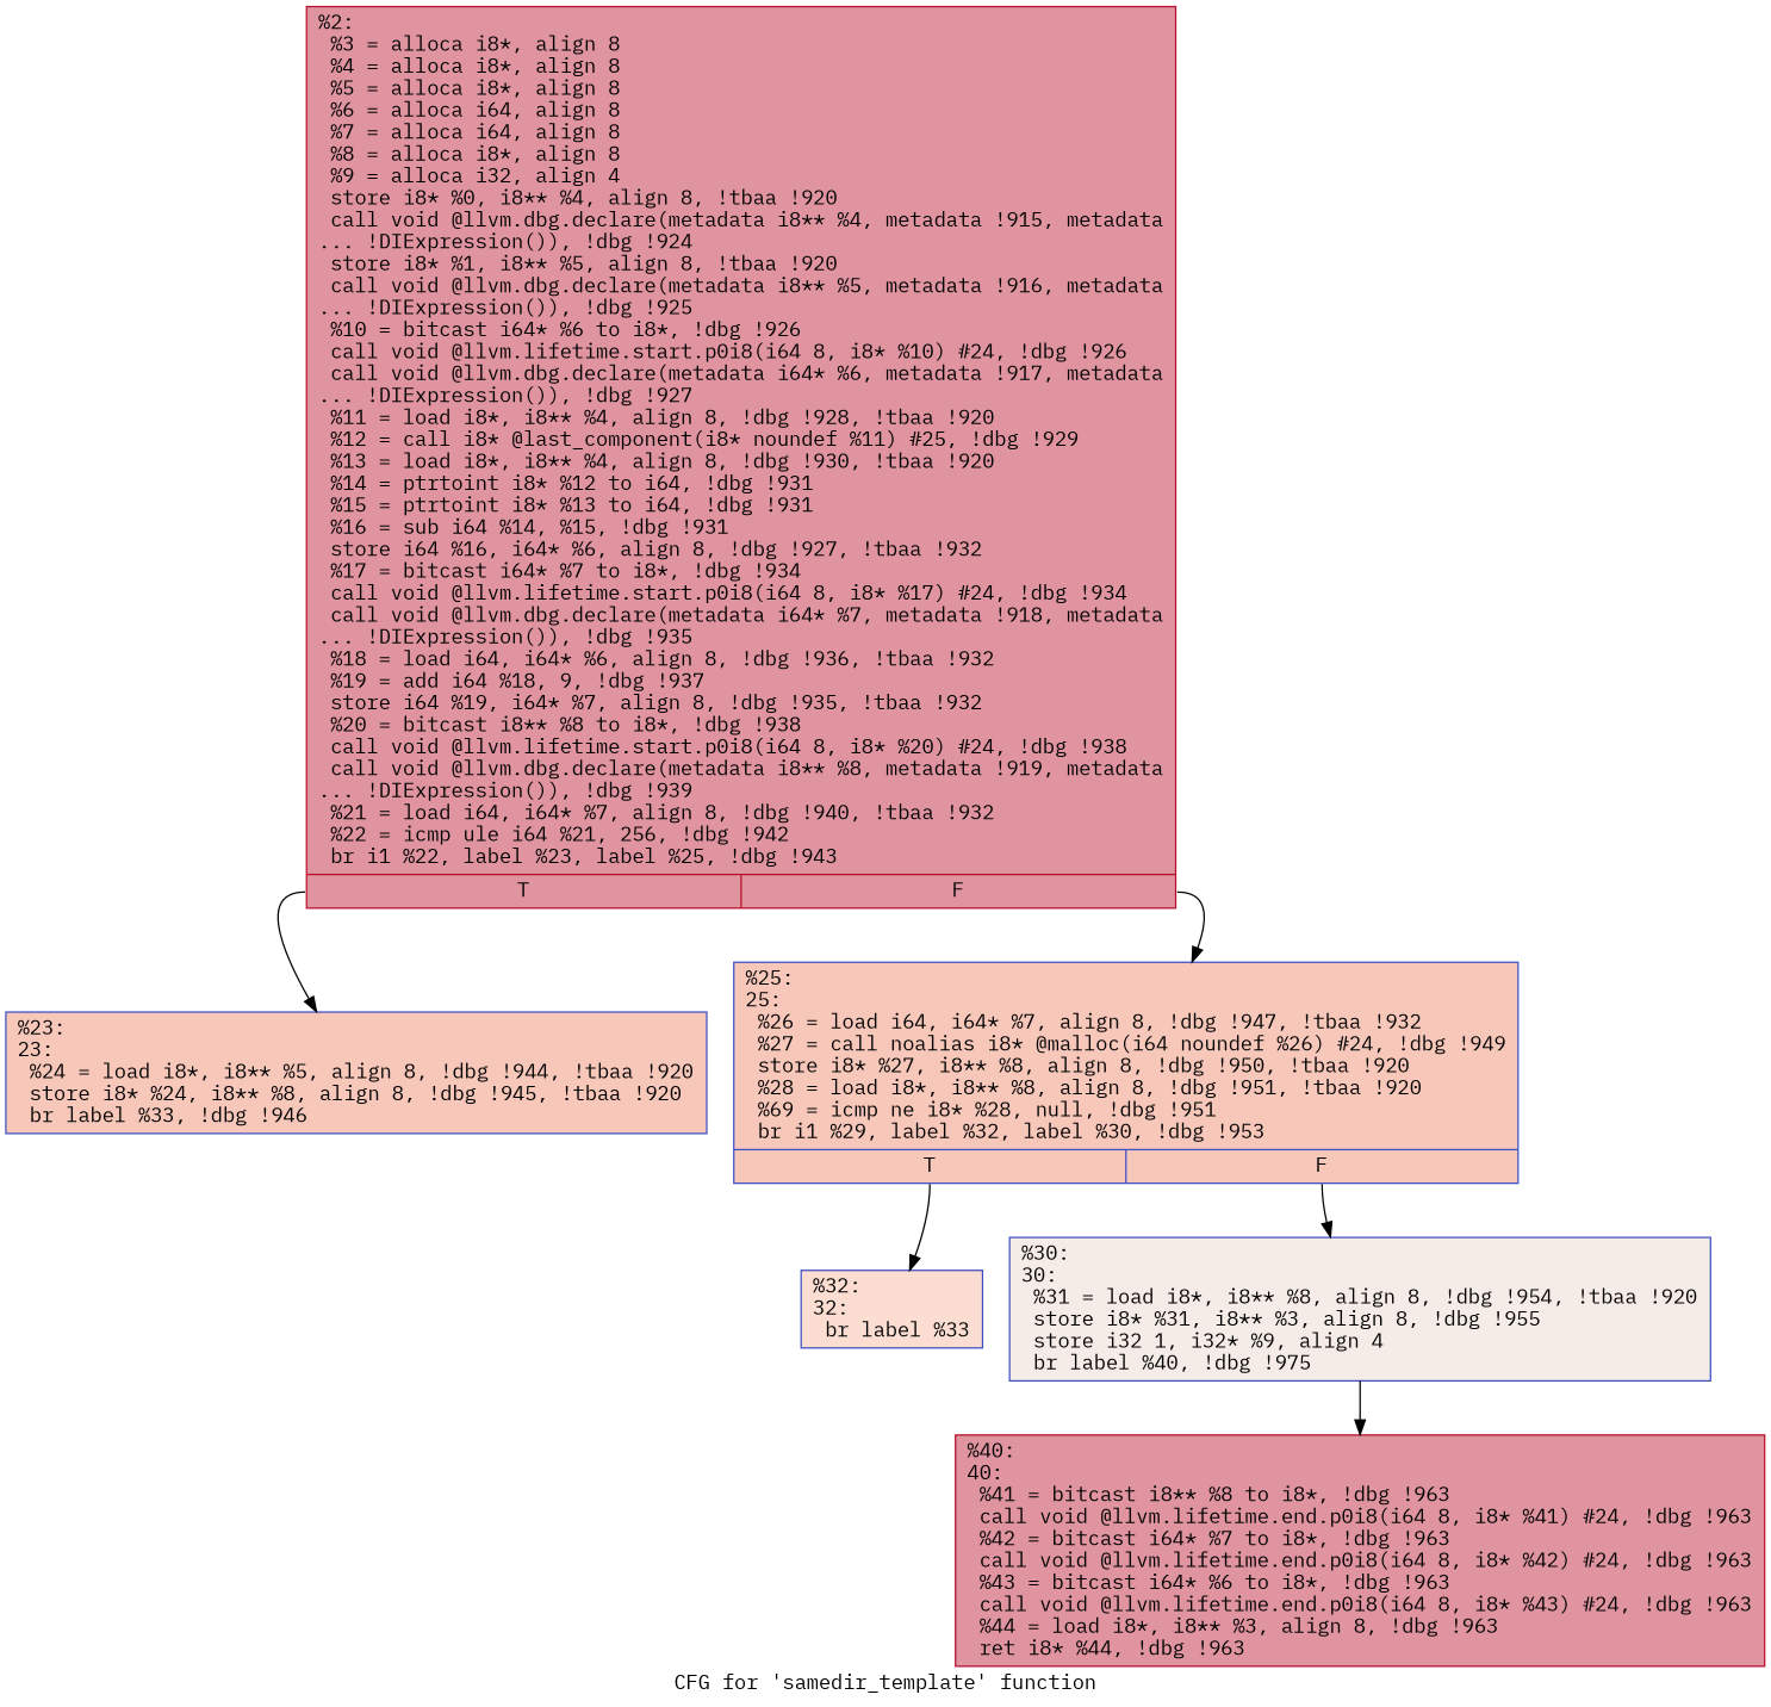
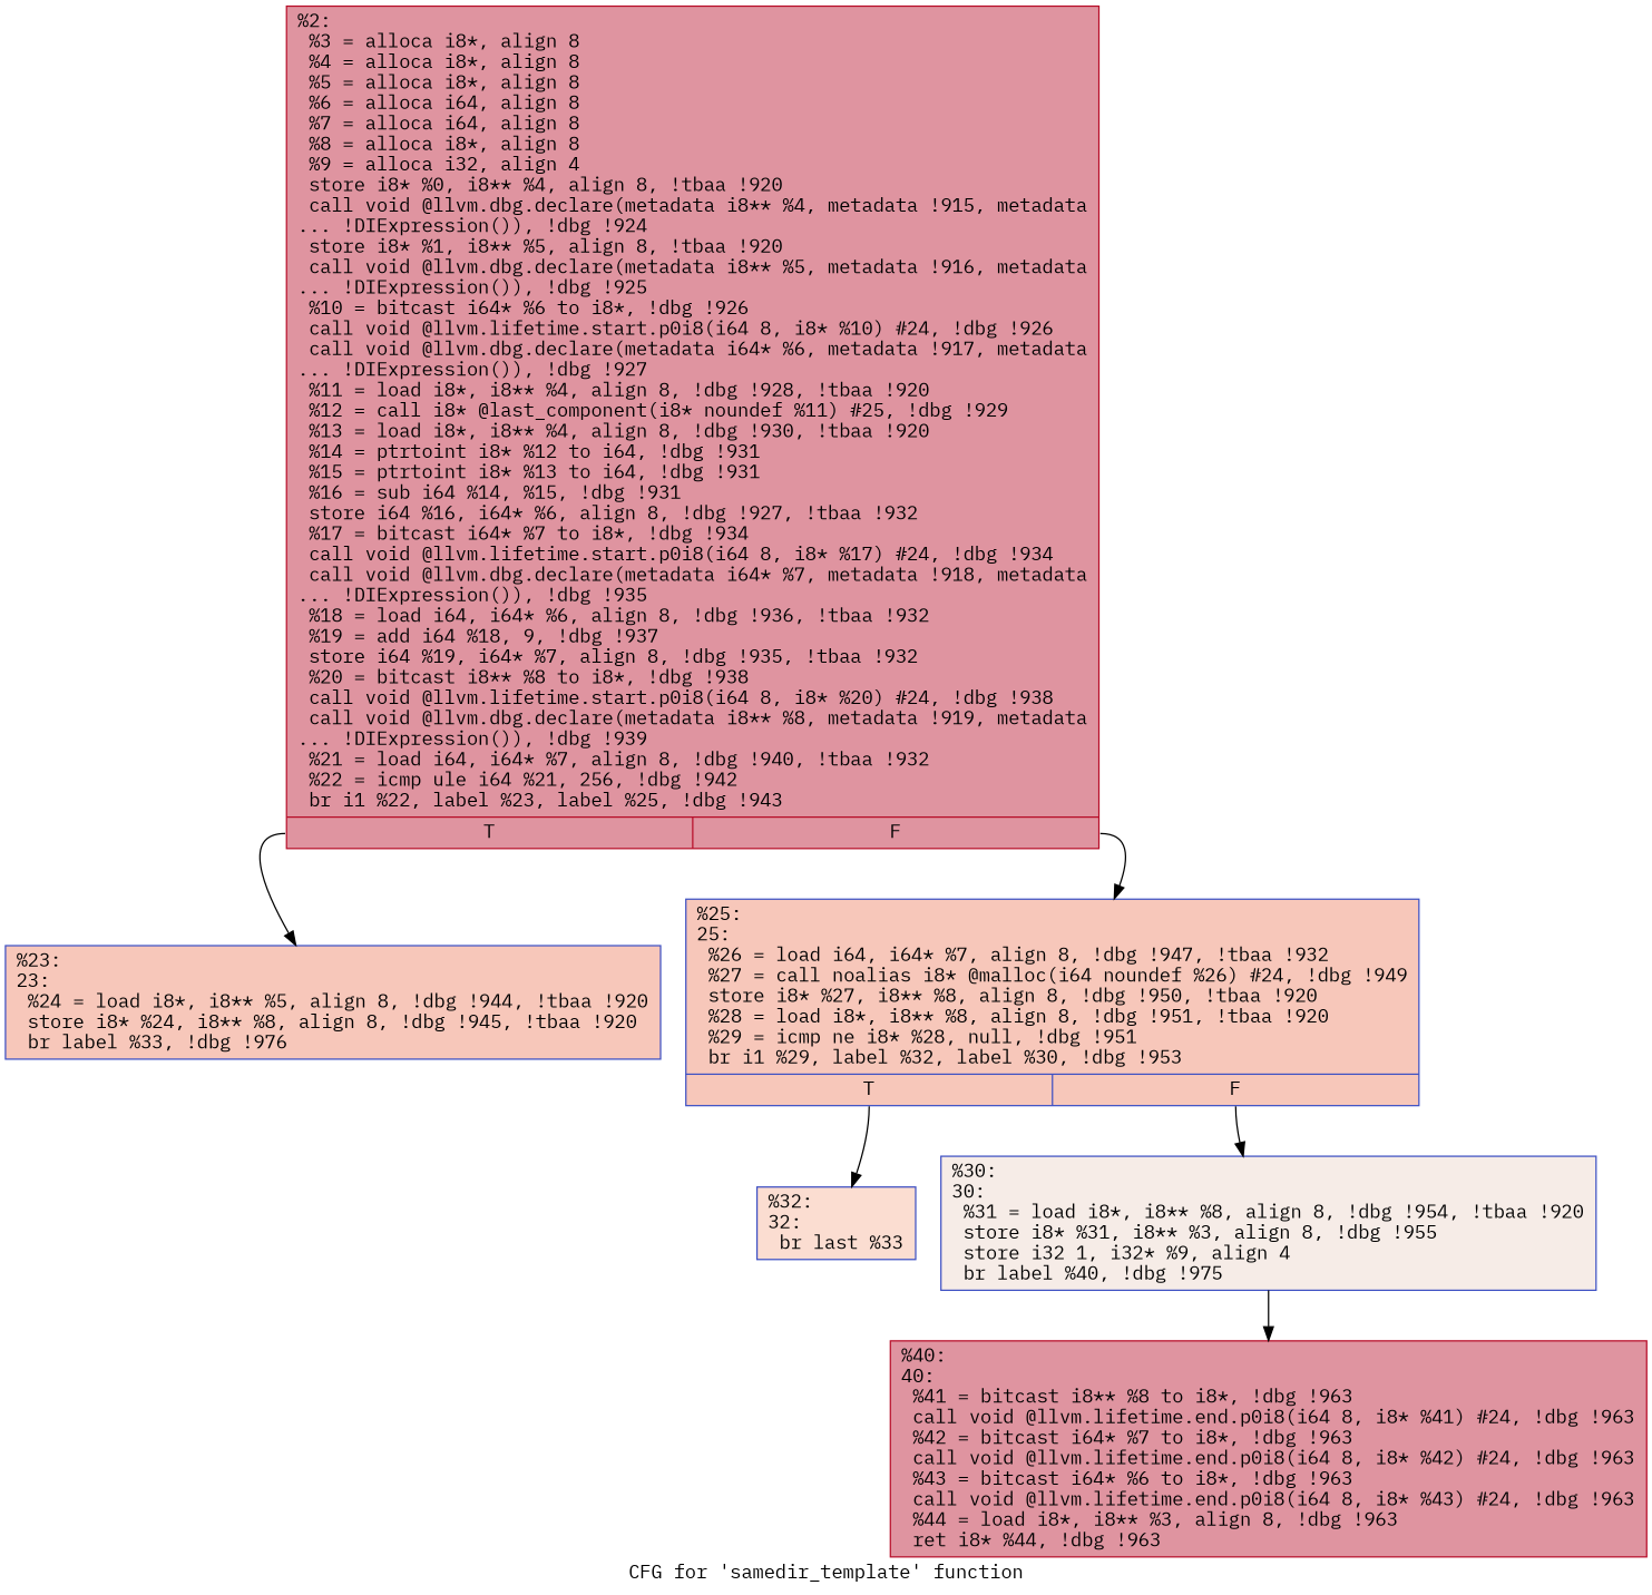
  digraph {
    fontname="IBM Plex Mono"
    label="CFG for 'samedir_template' function"
    node [color="#3d50c3ff" fillcolor="#b70d2870" fontname="IBM Plex Mono" shape=record style=filled]
    edge [fontname="IBM Plex Mono" tailport=s0]
    n1 [color="#b70d28ff" label="{%2:\l  %3 = alloca i8*, align 8\l  %4 = alloca i8*, align 8\l  %5 = alloca i8*, align 8\l  %6 = alloca i64, align 8\l  %7 = alloca i64, align 8\l  %8 = alloca i8*, align 8\l  %9 = alloca i32, align 4\l  store i8* %0, i8** %4, align 8, !tbaa !920\l  call void @llvm.dbg.declare(metadata i8** %4, metadata !915, metadata\l... !DIExpression()), !dbg !924\l  store i8* %1, i8** %5, align 8, !tbaa !920\l  call void @llvm.dbg.declare(metadata i8** %5, metadata !916, metadata\l... !DIExpression()), !dbg !925\l  %10 = bitcast i64* %6 to i8*, !dbg !926\l  call void @llvm.lifetime.start.p0i8(i64 8, i8* %10) #24, !dbg !926\l  call void @llvm.dbg.declare(metadata i64* %6, metadata !917, metadata\l... !DIExpression()), !dbg !927\l  %11 = load i8*, i8** %4, align 8, !dbg !928, !tbaa !920\l  %12 = call i8* @last_component(i8* noundef %11) #25, !dbg !929\l  %13 = load i8*, i8** %4, align 8, !dbg !930, !tbaa !920\l  %14 = ptrtoint i8* %12 to i64, !dbg !931\l  %15 = ptrtoint i8* %13 to i64, !dbg !931\l  %16 = sub i64 %14, %15, !dbg !931\l  store i64 %16, i64* %6, align 8, !dbg !927, !tbaa !932\l  %17 = bitcast i64* %7 to i8*, !dbg !934\l  call void @llvm.lifetime.start.p0i8(i64 8, i8* %17) #24, !dbg !934\l  call void @llvm.dbg.declare(metadata i64* %7, metadata !918, metadata\l... !DIExpression()), !dbg !935\l  %18 = load i64, i64* %6, align 8, !dbg !936, !tbaa !932\l  %19 = add i64 %18, 9, !dbg !937\l  store i64 %19, i64* %7, align 8, !dbg !935, !tbaa !932\l  %20 = bitcast i8** %8 to i8*, !dbg !938\l  call void @llvm.lifetime.start.p0i8(i64 8, i8* %20) #24, !dbg !938\l  call void @llvm.dbg.declare(metadata i8** %8, metadata !919, metadata\l... !DIExpression()), !dbg !939\l  %21 = load i64, i64* %7, align 8, !dbg !940, !tbaa !932\l  %22 = icmp ule i64 %21, 256, !dbg !942\l  br i1 %22, label %23, label %25, !dbg !943\l|{<s0>T|<s1>F}}"]
-   n2 [fillcolor="#ec7f6370" label="{%23:\l23:                                               \l  %24 = load i8*, i8** %5, align 8, !dbg !944, !tbaa !920\l  store i8* %24, i8** %8, align 8, !dbg !945, !tbaa !920\l  br label %33, !dbg !946\l}"]
-   n3 [fillcolor="#ec7f6370" label="{%25:\l25:                                               \l  %26 = load i64, i64* %7, align 8, !dbg !947, !tbaa !932\l  %27 = call noalias i8* @malloc(i64 noundef %26) #24, !dbg !949\l  store i8* %27, i8** %8, align 8, !dbg !950, !tbaa !920\l  %28 = load i8*, i8** %8, align 8, !dbg !951, !tbaa !920\l  %69 = icmp ne i8* %28, null, !dbg !951\l  br i1 %29, label %32, label %30, !dbg !953\l|{<s0>T|<s1>F}}"]
-   n4 [fillcolor="#f7b39670" label="{%32:\l32:                                               \l  br label %33\l}"]
+   n2 [fillcolor="#ec7f6370" label="{%23:\l23:                                               \l  %24 = load i8*, i8** %5, align 8, !dbg !944, !tbaa !920\l  store i8* %24, i8** %8, align 8, !dbg !945, !tbaa !920\l  br label %33, !dbg !976\l}"]
+   n3 [fillcolor="#ec7f6370" label="{%25:\l25:                                               \l  %26 = load i64, i64* %7, align 8, !dbg !947, !tbaa !932\l  %27 = call noalias i8* @malloc(i64 noundef %26) #24, !dbg !949\l  store i8* %27, i8** %8, align 8, !dbg !950, !tbaa !920\l  %28 = load i8*, i8** %8, align 8, !dbg !951, !tbaa !920\l  %29 = icmp ne i8* %28, null, !dbg !951\l  br i1 %29, label %32, label %30, !dbg !953\l|{<s0>T|<s1>F}}"]
+   n4 [fillcolor="#f7b39670" label="{%32:\l32:                                               \l  br last %33\l}"]
    n5 [fillcolor="#ead5c970" label="{%30:\l30:                                               \l  %31 = load i8*, i8** %8, align 8, !dbg !954, !tbaa !920\l  store i8* %31, i8** %3, align 8, !dbg !955\l  store i32 1, i32* %9, align 4\l  br label %40, !dbg !975\l}"]
    n6 [color="#b70d28ff" label="{%40:\l40:                                               \l  %41 = bitcast i8** %8 to i8*, !dbg !963\l  call void @llvm.lifetime.end.p0i8(i64 8, i8* %41) #24, !dbg !963\l  %42 = bitcast i64* %7 to i8*, !dbg !963\l  call void @llvm.lifetime.end.p0i8(i64 8, i8* %42) #24, !dbg !963\l  %43 = bitcast i64* %6 to i8*, !dbg !963\l  call void @llvm.lifetime.end.p0i8(i64 8, i8* %43) #24, !dbg !963\l  %44 = load i8*, i8** %3, align 8, !dbg !963\l  ret i8* %44, !dbg !963\l}"]
    n1 -> n2
    n1 -> n3 [tailport=s1]
    n3 -> n4
    n3 -> n5 [tailport=s1]
    n5 -> n6 [tailport=""]
  }
